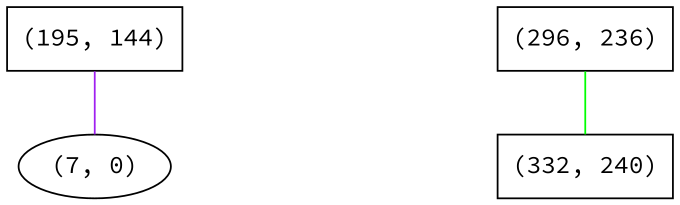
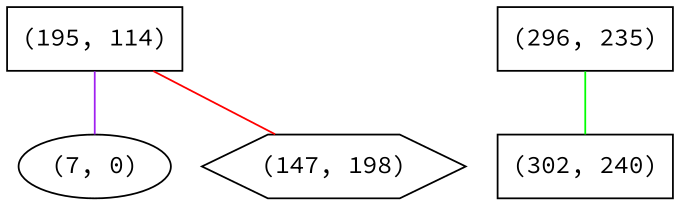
  graph {
    fontname="Source Code Pro"
    node [fontname="Source Code Pro" shape=box]
    edge [fontname="Source Code Pro"]
    n1 [label="(7, 0)" shape=ellipse]
-   "(195, 144)"
-   "(296, 235)" [label="(296, 236)"]
-   "(302, 240)" [label="(332, 240)"]
+   "(195, 144)" [label="(195, 114)"]
+   "(147, 198)" [shape=hexagon]
+   "(296, 235)"
+   "(302, 240)"
    "(195, 144)" -- n1 [color=purple weight=4]
+   "(195, 144)" -- "(147, 198)" [color=red weight=1]
    "(296, 235)" -- "(302, 240)" [color=green weight=2]
  }
